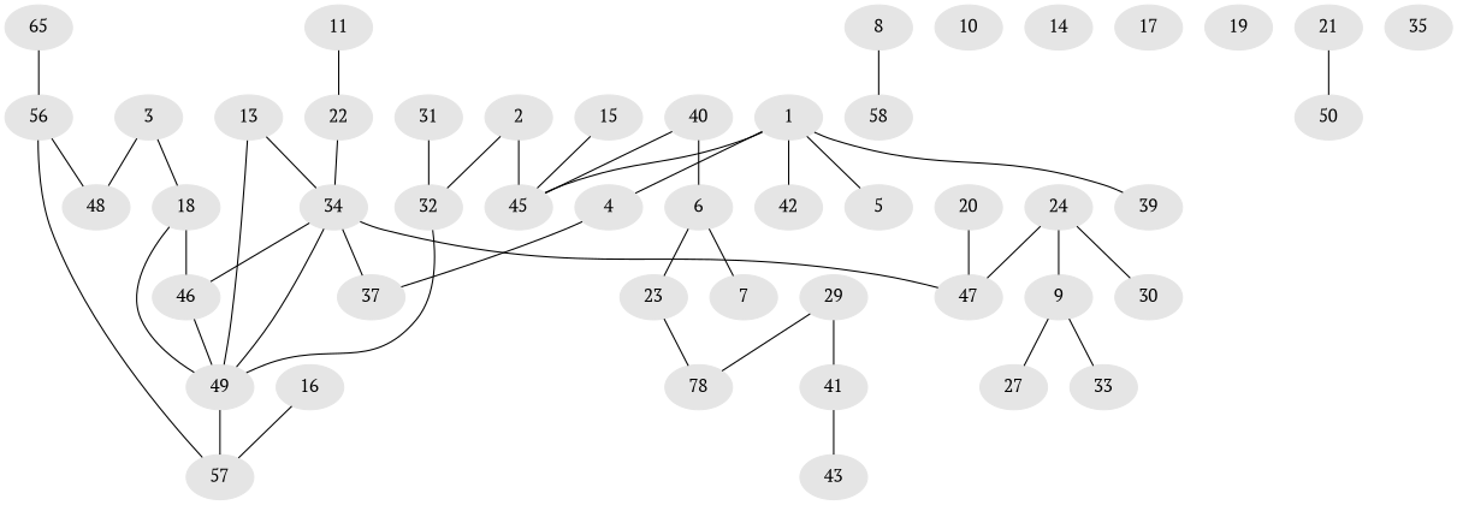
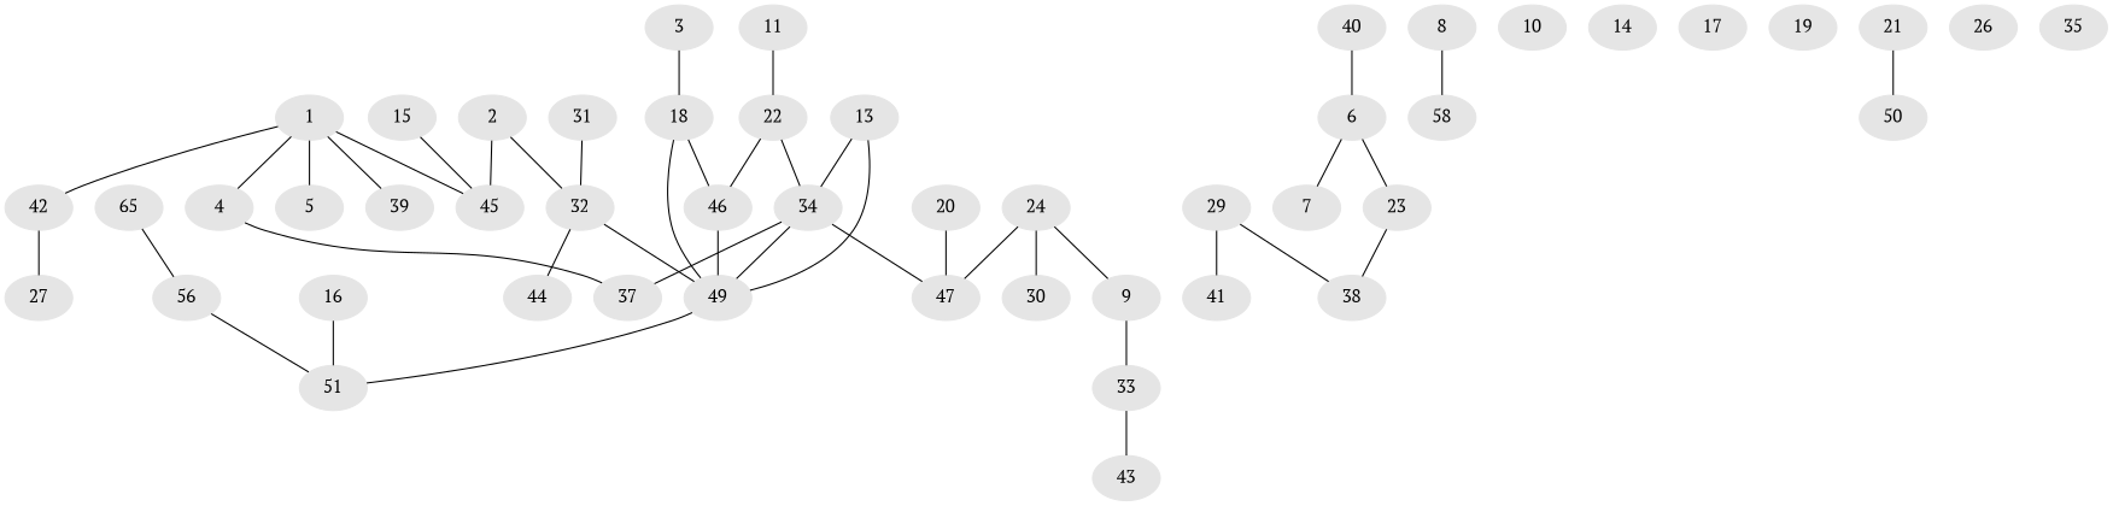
  graph {
    fontname="PT Serif"
    node [color=gray90 fontname="PT Serif" style=filled]
    edge [fontname="PT Serif"]
    1
    4
    5
    39
    42
    45
    37
    2
    32
    6
    7
    23
+   44
    49
    3
    18
-   48
    46
-   38 [label=78]
+   38
    n20 [label=58]
    8
    9
    27
    33
    43
    10
    11
    22
    34
    13
    47
    14
    15
    16
-   51 [label=57]
+   51
    17
    19
    20
    21
    50
    24
    30
    n43 [label=65]
    n44 [label=56]
+   26
    29
    41
    31
    35
    40
    1 -- 4
    1 -- 5
    1 -- 39
    1 -- 42
    1 -- 45
    4 -- 37
    2 -- 45
    2 -- 32
+   32 -- 44
    32 -- 49
    6 -- 7
    6 -- 23
    23 -- 38
    49 -- 51
    3 -- 18
-   3 -- 48
    18 -- 49
    18 -- 46
    46 -- 49
    8 -- n20
-   9 -- 27
+   42 -- 27
    9 -- 33
-   41 -- 43
+   33 -- 43
    11 -- 22
    22 -- 34
    34 -- 37
    34 -- 49
-   34 -- 46
+   22 -- 46
    34 -- 47
    13 -- 49
    13 -- 34
    15 -- 45
    16 -- 51
    20 -- 47
    21 -- 50
    24 -- 9
    24 -- 47
    24 -- 30
    n43 -- n44
-   n44 -- 48
    n44 -- 51
    29 -- 38
    29 -- 41
    31 -- 32
-   40 -- 45
    40 -- 6
  }
